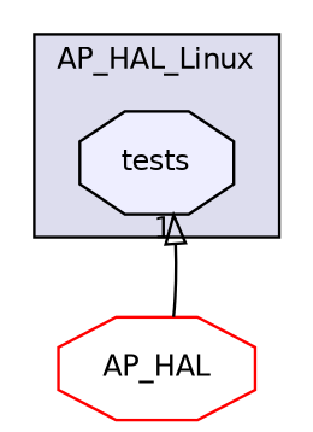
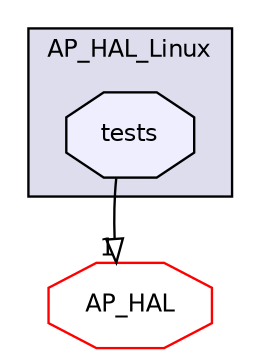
  digraph {
    compound=true
    node [fontname=Helvetica fontsize=10 shape=octagon style=filled]
    n1 [fillcolor="#eeeeff" label=tests pencolor=black color=black]
    n2 [color=red fillcolor=white label=AP_HAL]
    subgraph cluster_1 {
      bgcolor="#ddddee"
      fontname=Helvetica
      fontsize=10
      label=AP_HAL_Linux
      pencolor=black
      n1
    }
-   n2 -> n1 [headlabel=1 labeldistance=1.5 labelfontname=Helvetica labelfontsize=10 arrowhead=onormal]
+   n1 -> n2 [headlabel=1 labeldistance=1.5 labelfontname=Helvetica labelfontsize=10 arrowhead=onormal]
  }
